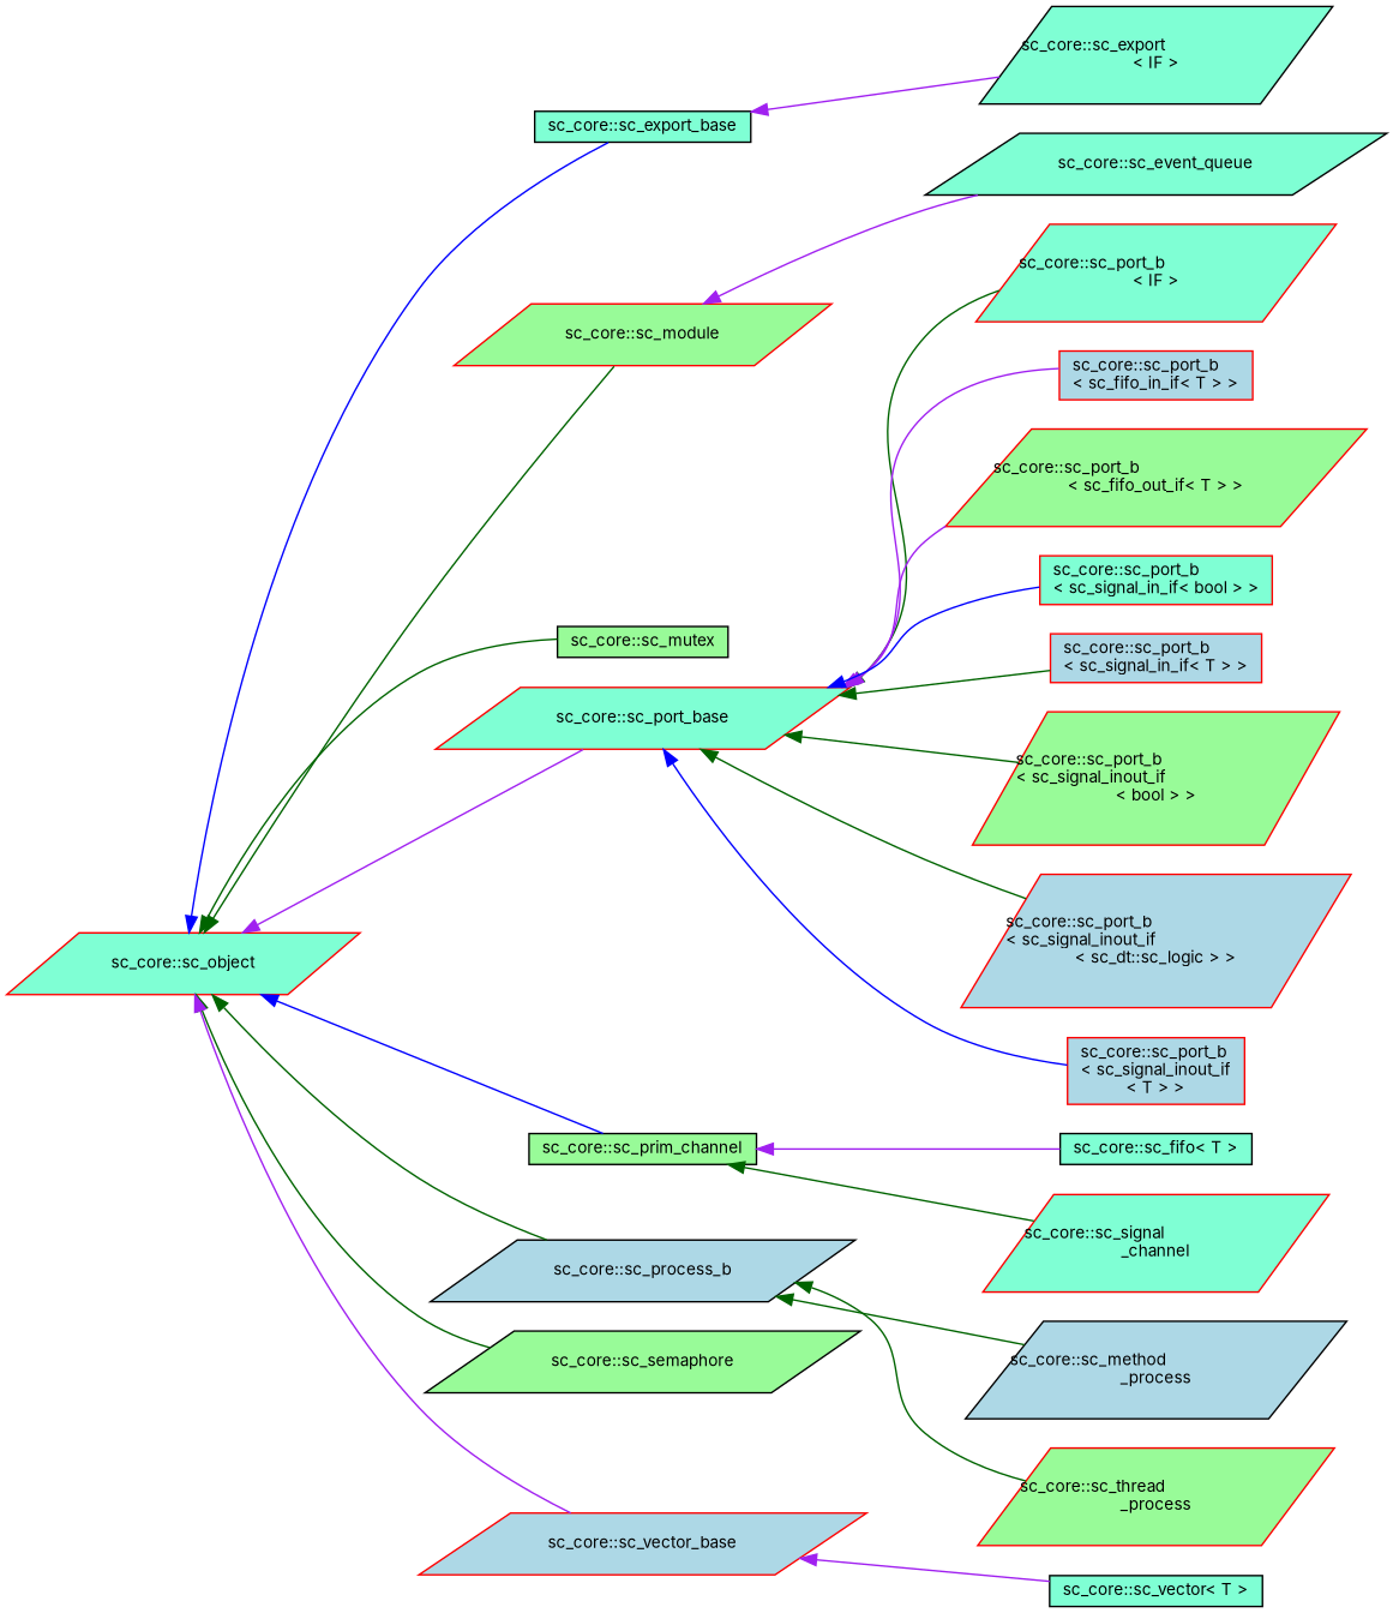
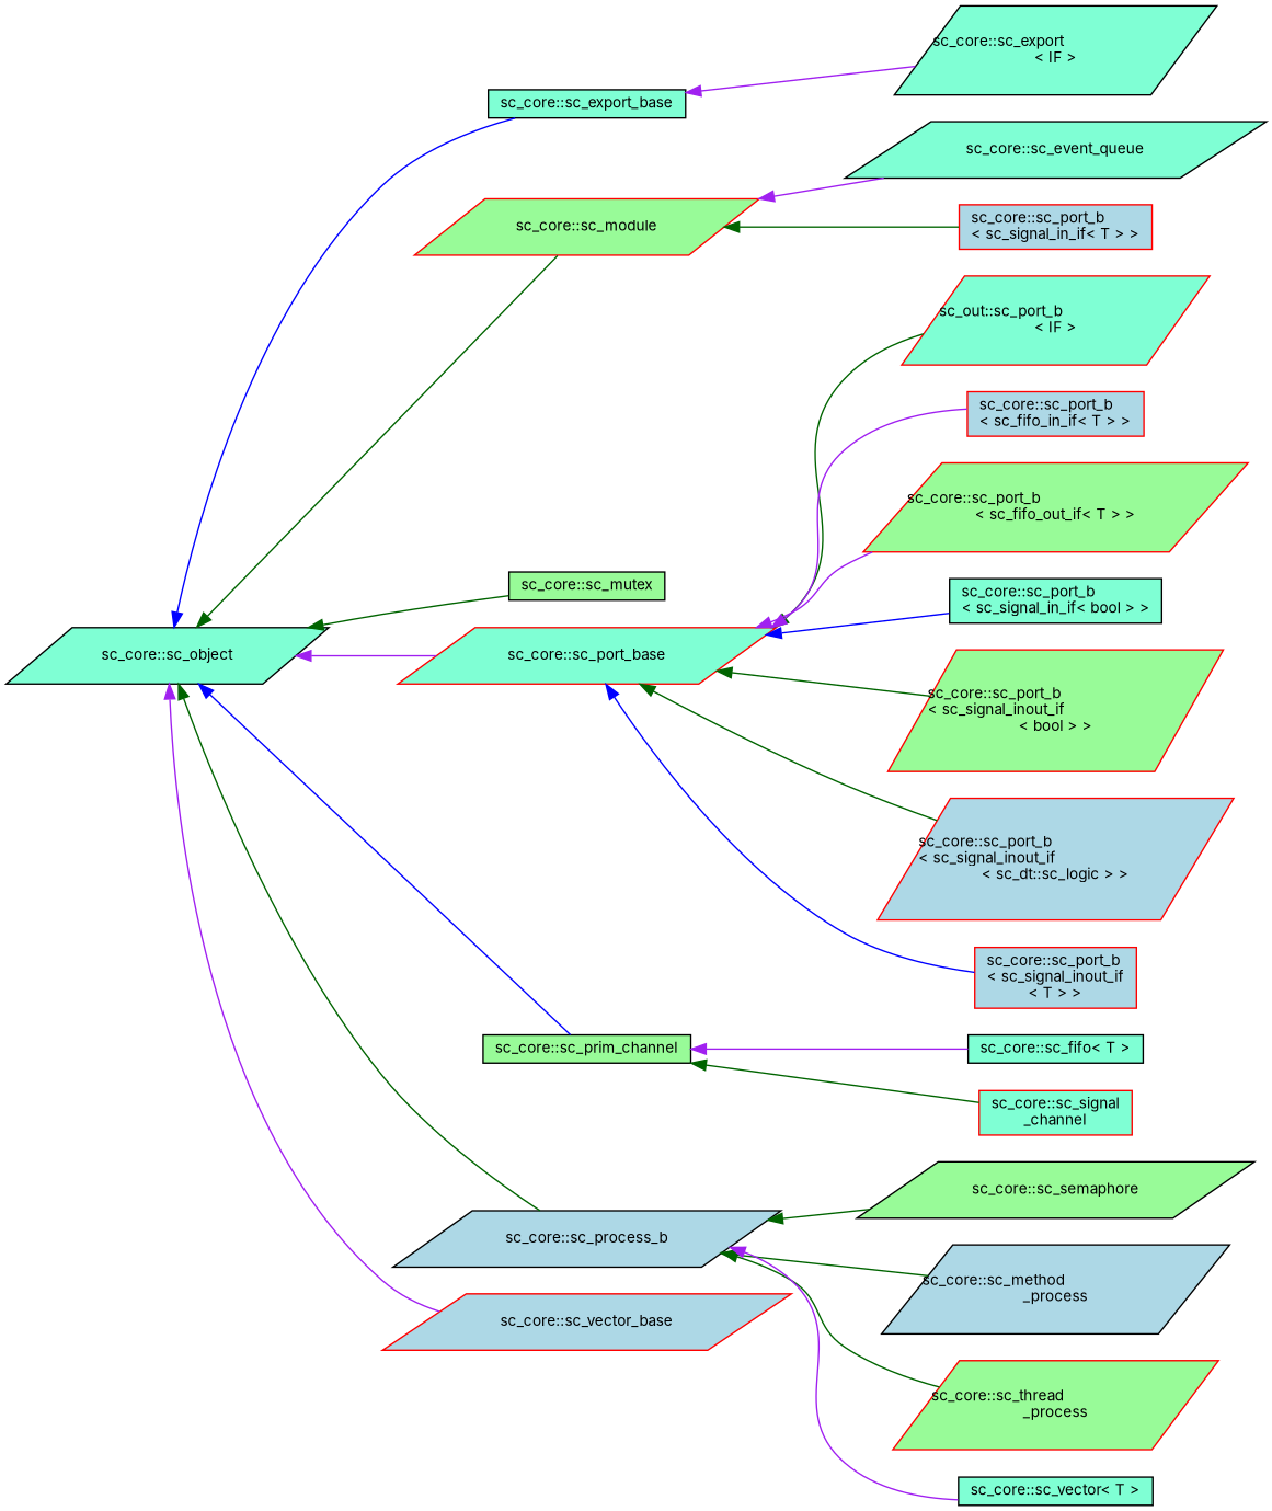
  digraph {
    fontname=Inter
    rankdir=LR
    node [color=red fillcolor=aquamarine fontname=Inter fontsize=10 shape=parallelogram style=filled]
    edge [color=darkgreen dir=back fontname=Inter fontsize=10 labelfontname=FreeSans labelfontsize=10 style=solid]
-   n1 [fontcolor=black height=0.2 label="sc_core::sc_object" width=0.4]
+   n1 [color=black fontcolor=black height=0.2 label="sc_core::sc_object" width=0.4]
    n2 [color=black height=0.2 label="sc_core::sc_export_base" shape=box width=0.4]
    n3 [fillcolor=palegreen height=0.2 label="sc_core::sc_module" width=0.4]
    n4 [color=black fillcolor=palegreen height=0.2 label="sc_core::sc_mutex" shape=box width=0.4]
    n5 [height=0.2 label="sc_core::sc_port_base" width=0.4]
    n6 [color=black fillcolor=palegreen height=0.2 label="sc_core::sc_prim_channel" shape=box width=0.4]
    n7 [color=black fillcolor=lightblue height=0.2 label="sc_core::sc_process_b" width=0.4]
    n8 [color=black fillcolor=palegreen height=0.2 label="sc_core::sc_semaphore" width=0.4]
    n9 [fillcolor=lightblue height=0.2 label="sc_core::sc_vector_base" width=0.4]
    n10 [color=black height=0.2 label="sc_core::sc_export\l\< IF \>" width=0.4]
    n11 [color=black height=0.2 label="sc_core::sc_event_queue" width=0.4]
-   n12 [height=0.2 label="sc_core::sc_port_b\l\< IF \>" width=0.4]
+   n12 [height=0.2 label="sc_out::sc_port_b\l\< IF \>" width=0.4]
    n13 [fillcolor=lightblue height=0.2 label="sc_core::sc_port_b\l\< sc_fifo_in_if\< T \> \>" shape=box width=0.4]
    n14 [fillcolor=palegreen height=0.2 label="sc_core::sc_port_b\l\< sc_fifo_out_if\< T \> \>" width=0.4]
-   n15 [height=0.2 label="sc_core::sc_port_b\l\< sc_signal_in_if\< bool \> \>" shape=box width=0.4]
+   n15 [color=black height=0.2 label="sc_core::sc_port_b\l\< sc_signal_in_if\< bool \> \>" shape=box width=0.4]
    n16 [fillcolor=lightblue height=0.2 label="sc_core::sc_port_b\l\< sc_signal_in_if\< T \> \>" shape=box width=0.4]
    n17 [fillcolor=palegreen height=0.2 label="sc_core::sc_port_b\l\< sc_signal_inout_if\l\< bool \> \>" width=0.4]
    n18 [fillcolor=lightblue height=0.2 label="sc_core::sc_port_b\l\< sc_signal_inout_if\l\< sc_dt::sc_logic \> \>" width=0.4]
    n19 [fillcolor=lightblue height=0.2 label="sc_core::sc_port_b\l\< sc_signal_inout_if\l\< T \> \>" shape=box width=0.4]
    n20 [color=black height=0.2 label="sc_core::sc_fifo\< T \>" shape=box width=0.4]
-   n21 [height=0.2 label="sc_core::sc_signal\l_channel" width=0.4]
+   n21 [height=0.2 label="sc_core::sc_signal\l_channel" shape=box width=0.4]
    n22 [color=black fillcolor=lightblue height=0.2 label="sc_core::sc_method\l_process" width=0.4]
    n23 [fillcolor=palegreen height=0.2 label="sc_core::sc_thread\l_process" width=0.4]
    n24 [color=black height=0.2 label="sc_core::sc_vector\< T \>" shape=box width=0.4]
    n1 -> n2 [color=blue]
    n1 -> n3
    n1 -> n4
    n1 -> n5 [color=purple]
    n1 -> n6 [color=blue]
    n1 -> n7
-   n1 -> n8
+   n7 -> n8
    n1 -> n9 [color=purple]
    n2 -> n10 [color=purple]
    n3 -> n11 [color=purple]
    n5 -> n12
    n5 -> n13 [color=purple]
    n5 -> n14 [color=purple]
    n5 -> n15 [color=blue]
-   n5 -> n16
+   n3 -> n16
    n5 -> n17
    n5 -> n18
    n5 -> n19 [color=blue]
    n6 -> n20 [color=purple]
    n6 -> n21
    n7 -> n22
    n7 -> n23
-   n9 -> n24 [color=purple]
+   n7 -> n24 [color=purple]
  }
